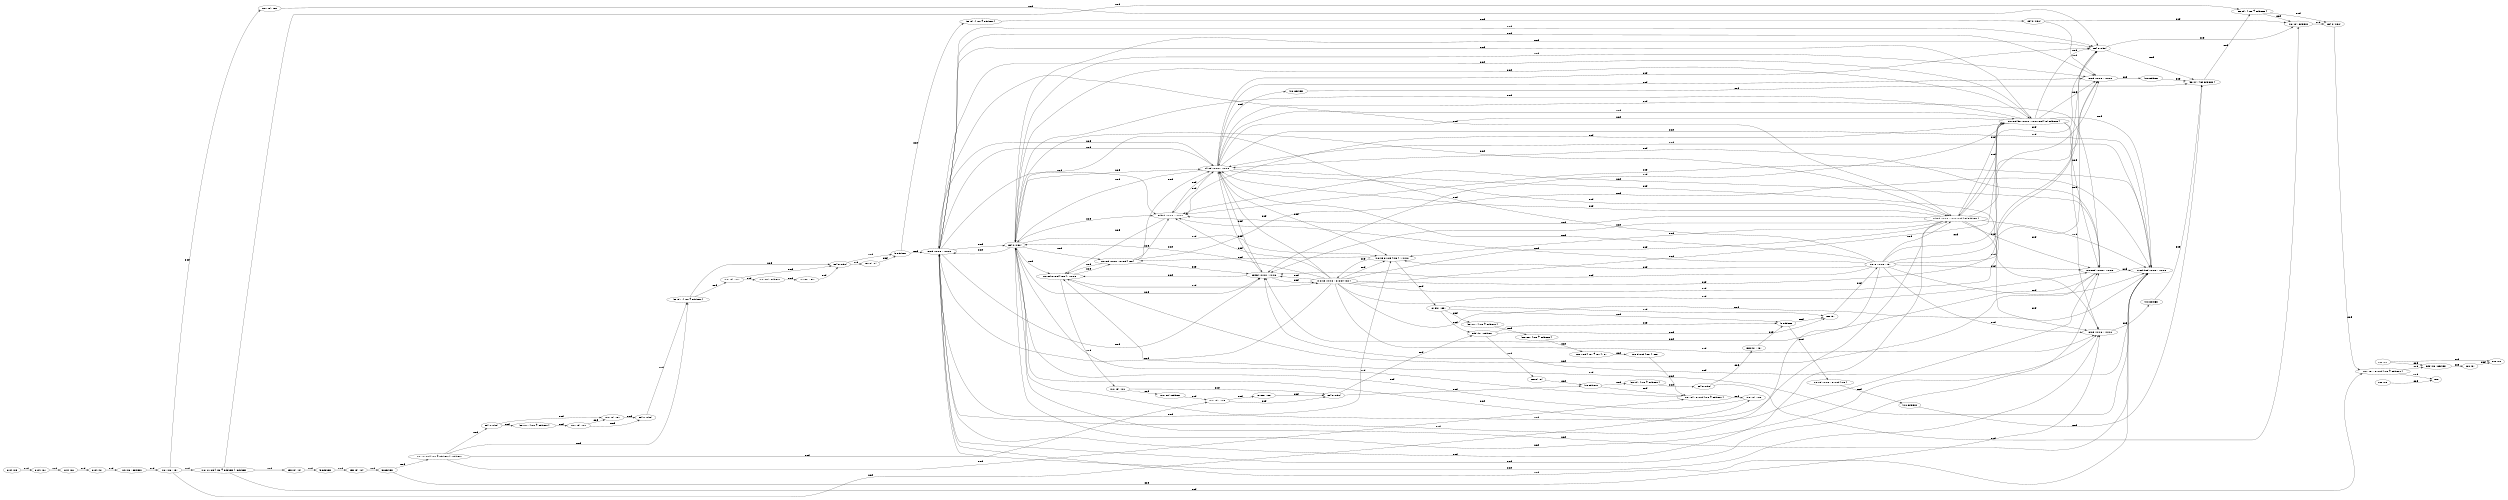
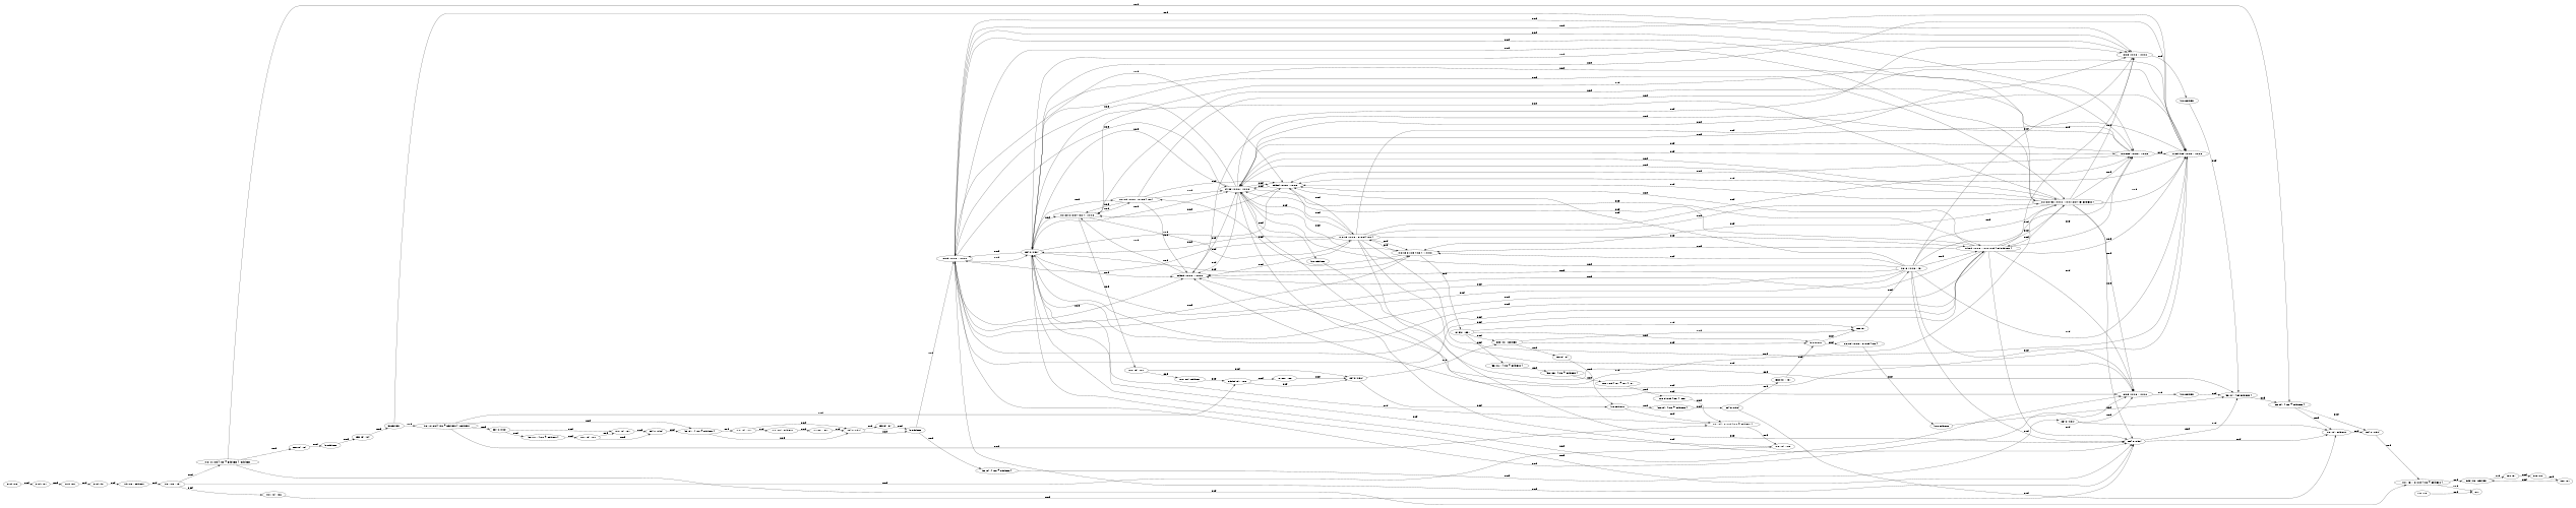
  digraph {
    fontname="DejaVu Sans"
    rankdir=LR
    node [fontname="DejaVu Sans"]
    edge [fontname="DejaVu Sans"]
    n1 [label="push r15"]
    n2 [label="push r14"]
    n3 [label="push r12"]
    n4 [label="push rbx"]
    n5 [label="sub rsp , address"]
    n6 [label="mov r12 , rdx"]
    n7 [label="mov qword [ rsp + address ] , address"]
    n8 [label="mov rsi , r12"]
    n9 [label="mov rsi , r12"]
    n10 [label="test rsi , rsi"]
    n11 [label="lea rdi , [ rsp + address ]"]
    n12 [label="mov rax , qword [ rsp + address ]"]
    n13 [label="call symbol"]
    n14 [label="call symbol"]
    n15 [label="je address"]
    n16 [label="mov al , address"]
    n17 [label="call symbol"]
    n18 [label="add rsp , address"]
    n19 [label=retn]
    n20 [label="test rdi , rdi"]
    n21 [label="je address"]
    n22 [label="xorpd xmm0 , xmm0"]
    n23 [label="mov qword [ rsp + address ] , address"]
    n24 [label="lea rsi , [ rel address ]"]
    n25 [label="jmp address"]
    n26 [label="call symbol"]
    n27 [label="lea rdx , [ rsp + address ]"]
    n28 [label="mov rdi , qword [ rsp + address ]"]
-   n29 [label="mov rdx , r15"]
+   n29 [label="addsd rdx , r15"]
    n30 [label="lea r14 , [ rsp + address ]"]
    n31 [label="mov rsi , rax"]
    n32 [label="mov rdi , r14"]
    n33 [label="call symbol"]
    n34 [label="call symbol"]
    n35 [label="xor ecx , ecx"]
    n36 [label="mov rdi , r14"]
    n37 [label="call symbol"]
    n38 [label="mov esi , address"]
    n39 [label="test al , al"]
    n40 [label="je address"]
    n41 [label="xor ecx , ecx"]
    n42 [label="lea rdi , [ rsp + address ]"]
    n43 [label="xorpd xmm0 , xmm0"]
    n44 [label="call symbol"]
    n45 [label="xorpd xmm0 , xmm0"]
    n46 [label="movsd qword [ rsp ] , xmm0"]
    n47 [label="addsd xmm1 , xmm0"]
    n48 [label="punpckldq xmm0 , xmmword [ rel address ]"]
    n49 [label="subpd xmm0 , xmmword [ rel address ]"]
    n50 [label="movapd xmm1 , xmm0"]
    n51 [label="unpckhpd xmm1 , xmm0"]
    n52 [label="addsd xmm1 , xmm0"]
    n53 [label="divsd xmm0 , xmm1"]
    n54 [label="jmp address"]
    n55 [label="xor ebx , ebx"]
    n56 [label="movsd xmm1 , qword [ rsp ]"]
    n57 [label="movsd xmm0 , qword [ rsp ]"]
    n58 [label="movsd qword [ rsp ] , xmm1"]
    n59 [label="jmp address"]
    n60 [label="pop rbx"]
    n61 [label="pop r12"]
    n62 [label="pop r14"]
    n63 [label="pop r15"]
    n64 [label="lea r14 , [ rsp + address ]"]
    n65 [label="add rbx , address"]
    n66 [label="je address"]
    n67 [label="neg rbx"]
    n68 [label="lea r15 , [ rsp + address ]"]
    n69 [label="test al , al"]
    n70 [label="movsd xmm0 , qword [ rsp ]"]
    n71 [label="movq xmm0 , rbx"]
    n72 [label="nop word [ rax + rax ] , ax"]
    n73 [label="nop dword [ rax ] , eax"]
    n74 [label="mov rdi , r14"]
    n75 [label="mov esi , address"]
    n76 [label="jne address"]
    n77 [label="lea rdi , [ rsp + address ]"]
    n78 [label="call symbol"]
    n79 [label="test rbx , rbx"]
    n80 [label="jmp address"]
    n1 -> n2 [label=CFG]
    n2 -> n3 [label=CFG]
    n3 -> n4 [label=CFG]
    n4 -> n5 [label=CFG]
    n5 -> n6 [label=CFG]
    n6 -> n7 [label=CFG]
    n6 -> n8 [label=DFG]
    n6 -> n9 [label=DFG]
    n7 -> n10 [label=CFG]
    n7 -> n11 [label=DFG]
    n7 -> n12 [label=DFG]
    n8 -> n13 [label=DFG]
    n9 -> n14 [label=DFG]
    n10 -> n15 [label=CFG]
    n11 -> n16 [label=CFG]
    n11 -> n17 [label=DFG]
    n12 -> n18 [label=CFG]
    n12 -> n19 [label=DFG]
    n13 -> n16 [label=DFG]
    n13 -> n24 [label=CFG]
    n14 -> n13 [label=DFG]
    n14 -> n22 [label=DFG]
    n14 -> n43 [label=DFG]
    n14 -> n45 [label=DFG]
    n14 -> n46 [label=DFG]
    n14 -> n47 [label=DFG]
    n14 -> n48 [label=DFG]
    n14 -> n49 [label=DFG]
    n14 -> n50 [label=DFG]
    n14 -> n51 [label=DFG]
    n14 -> n52 [label=DFG]
    n14 -> n53 [label=DFG]
    n14 -> n56 [label=CFG]
    n14 -> n58 [label=DFG]
    n15 -> n20 [label=CFG]
    n16 -> n17 [label=CFG]
    n17 -> n12 [label=CFG]
    n18 -> n60 [label=CFG]
    n20 -> n21 [label=CFG]
    n21 -> n22 [label=CFG]
    n21 -> n23 [label=CFG]
    n22 -> n25 [label=CFG]
    n23 -> n26 [label=CFG]
    n23 -> n27 [label=DFG]
    n23 -> n28 [label=DFG]
    n23 -> n29 [label=DFG]
    n24 -> n11 [label=CFG]
    n25 -> n24 [label=CFG]
    n26 -> n30 [label=CFG]
    n26 -> n31 [label=DFG]
    n27 -> n32 [label=CFG]
    n27 -> n33 [label=DFG]
    n28 -> n9 [label=CFG]
    n28 -> n14 [label=DFG]
    n29 -> n34 [label=DFG]
    n29 -> n35 [label=CFG]
    n30 -> n36 [label=CFG]
    n31 -> n37 [label=DFG]
    n32 -> n33 [label=DFG]
    n32 -> n38 [label=CFG]
    n33 -> n39 [label=CFG]
    n33 -> n40 [label=DFG]
    n34 -> n65 [label=CFG]
    n34 -> n76 [label=DFG]
    n35 -> n34 [label=CFG]
    n36 -> n31 [label=CFG]
    n36 -> n37 [label=DFG]
    n37 -> n27 [label=CFG]
    n38 -> n41 [label=CFG]
    n39 -> n40 [label=CFG]
    n40 -> n42 [label=CFG]
    n40 -> n43 [label=CFG]
    n41 -> n33 [label=CFG]
    n42 -> n44 [label=DFG]
    n43 -> n13 [label=DFG]
    n43 -> n14 [label=DFG]
    n43 -> n22 [label=DFG]
    n43 -> n45 [label=DFG]
    n43 -> n46 [label=DFG]
    n43 -> n47 [label=DFG]
    n43 -> n48 [label=DFG]
    n43 -> n49 [label=DFG]
    n43 -> n50 [label=DFG]
    n43 -> n51 [label=DFG]
    n43 -> n52 [label=DFG]
    n43 -> n53 [label=DFG]
    n44 -> n16 [label=DFG]
    n44 -> n45 [label=CFG]
    n45 -> n54 [label=CFG]
    n46 -> n55 [label=CFG]
    n46 -> n56 [label=DFG]
    n46 -> n57 [label=DFG]
    n47 -> n53 [label=DFG]
    n47 -> n58 [label=DFG]
    n48 -> n13 [label=DFG]
    n48 -> n14 [label=DFG]
    n48 -> n22 [label=DFG]
    n48 -> n43 [label=DFG]
    n48 -> n45 [label=DFG]
+   n48 -> n46 [label=DFG]
    n48 -> n47 [label=DFG]
    n48 -> n49 [label=DFG]
    n48 -> n50 [label=DFG]
    n48 -> n51 [label=DFG]
    n48 -> n52 [label=DFG]
    n48 -> n53 [label=DFG]
    n49 -> n13 [label=DFG]
    n49 -> n14 [label=DFG]
    n49 -> n22 [label=DFG]
    n49 -> n43 [label=DFG]
    n49 -> n45 [label=DFG]
    n49 -> n46 [label=DFG]
    n49 -> n47 [label=DFG]
    n49 -> n48 [label=DFG]
    n49 -> n50 [label=DFG]
    n49 -> n51 [label=DFG]
    n49 -> n52 [label=DFG]
    n49 -> n53 [label=DFG]
    n50 -> n47 [label=DFG]
    n50 -> n51 [label=DFG]
    n50 -> n52 [label=DFG]
    n50 -> n53 [label=DFG]
    n50 -> n58 [label=DFG]
    n51 -> n47 [label=DFG]
    n51 -> n52 [label=DFG]
    n51 -> n53 [label=DFG]
    n51 -> n58 [label=DFG]
    n52 -> n53 [label=DFG]
    n52 -> n57 [label=CFG]
    n52 -> n58 [label=DFG]
    n53 -> n13 [label=DFG]
    n53 -> n14 [label=DFG]
    n53 -> n22 [label=DFG]
    n53 -> n43 [label=DFG]
    n53 -> n45 [label=DFG]
    n53 -> n46 [label=DFG]
    n53 -> n47 [label=DFG]
    n53 -> n48 [label=DFG]
    n53 -> n49 [label=DFG]
    n53 -> n50 [label=DFG]
    n53 -> n51 [label=DFG]
    n53 -> n52 [label=DFG]
    n53 -> n59 [label=CFG]
    n54 -> n24 [label=CFG]
    n55 -> n64 [label=CFG]
    n55 -> n65 [label=DFG]
    n55 -> n66 [label=DFG]
    n55 -> n67 [label=DFG]
    n56 -> n47 [label=DFG]
    n56 -> n51 [label=DFG]
    n56 -> n52 [label=DFG]
    n56 -> n53 [label=DFG]
    n56 -> n58 [label=DFG]
    n57 -> n13 [label=DFG]
    n57 -> n14 [label=DFG]
    n57 -> n22 [label=DFG]
    n57 -> n43 [label=DFG]
    n57 -> n45 [label=DFG]
    n57 -> n46 [label=DFG]
    n57 -> n47 [label=DFG]
    n57 -> n48 [label=DFG]
    n57 -> n49 [label=DFG]
    n57 -> n50 [label=DFG]
    n57 -> n51 [label=DFG]
    n57 -> n52 [label=DFG]
    n57 -> n53 [label=DFG]
    n58 -> n56 [label=DFG]
    n58 -> n57 [label=DFG]
    n58 -> n74 [label=CFG]
    n59 -> n24 [label=CFG]
    n60 -> n61 [label=CFG]
-   n62 -> n61 [label=CFG]
+   n61 -> n62 [label=CFG]
    n62 -> n18 [label=CFG]
    n63 -> n19 [label=CFG]
    n64 -> n68 [label=CFG]
    n65 -> n66 [label=DFG]
    n65 -> n67 [label=DFG]
    n65 -> n69 [label=CFG]
    n66 -> n67 [label=CFG]
    n66 -> n70 [label=CFG]
    n67 -> n71 [label=DFG]
    n68 -> n72 [label=CFG]
    n69 -> n76 [label=CFG]
    n70 -> n80 [label=CFG]
    n71 -> n13 [label=DFG]
    n71 -> n14 [label=DFG]
    n71 -> n22 [label=DFG]
    n71 -> n43 [label=DFG]
    n71 -> n45 [label=DFG]
    n71 -> n46 [label=DFG]
    n71 -> n47 [label=DFG]
    n71 -> n48 [label=DFG]
    n71 -> n49 [label=DFG]
    n71 -> n50 [label=DFG]
    n71 -> n51 [label=DFG]
    n71 -> n52 [label=DFG]
    n71 -> n53 [label=DFG]
    n72 -> n73 [label=CFG]
    n73 -> n28 [label=CFG]
    n74 -> n34 [label=DFG]
    n74 -> n75 [label=CFG]
    n75 -> n29 [label=CFG]
    n76 -> n28 [label=CFG]
    n76 -> n77 [label=CFG]
    n77 -> n78 [label=DFG]
    n78 -> n16 [label=DFG]
    n78 -> n79 [label=CFG]
    n79 -> n66 [label=CFG]
    n80 -> n24 [label=CFG]
  }
